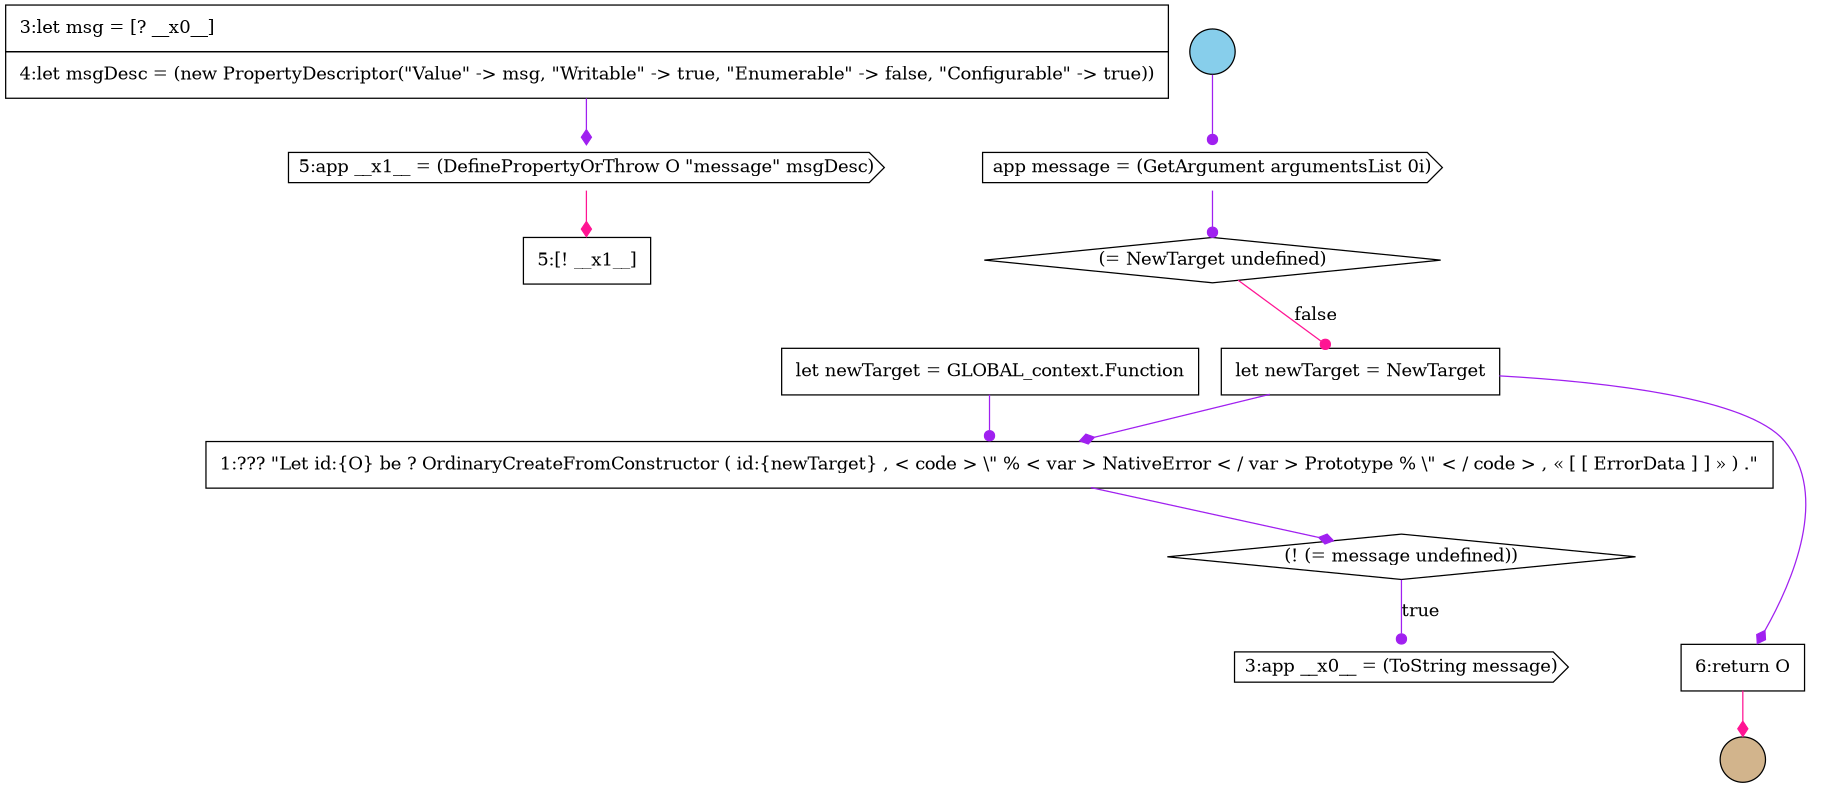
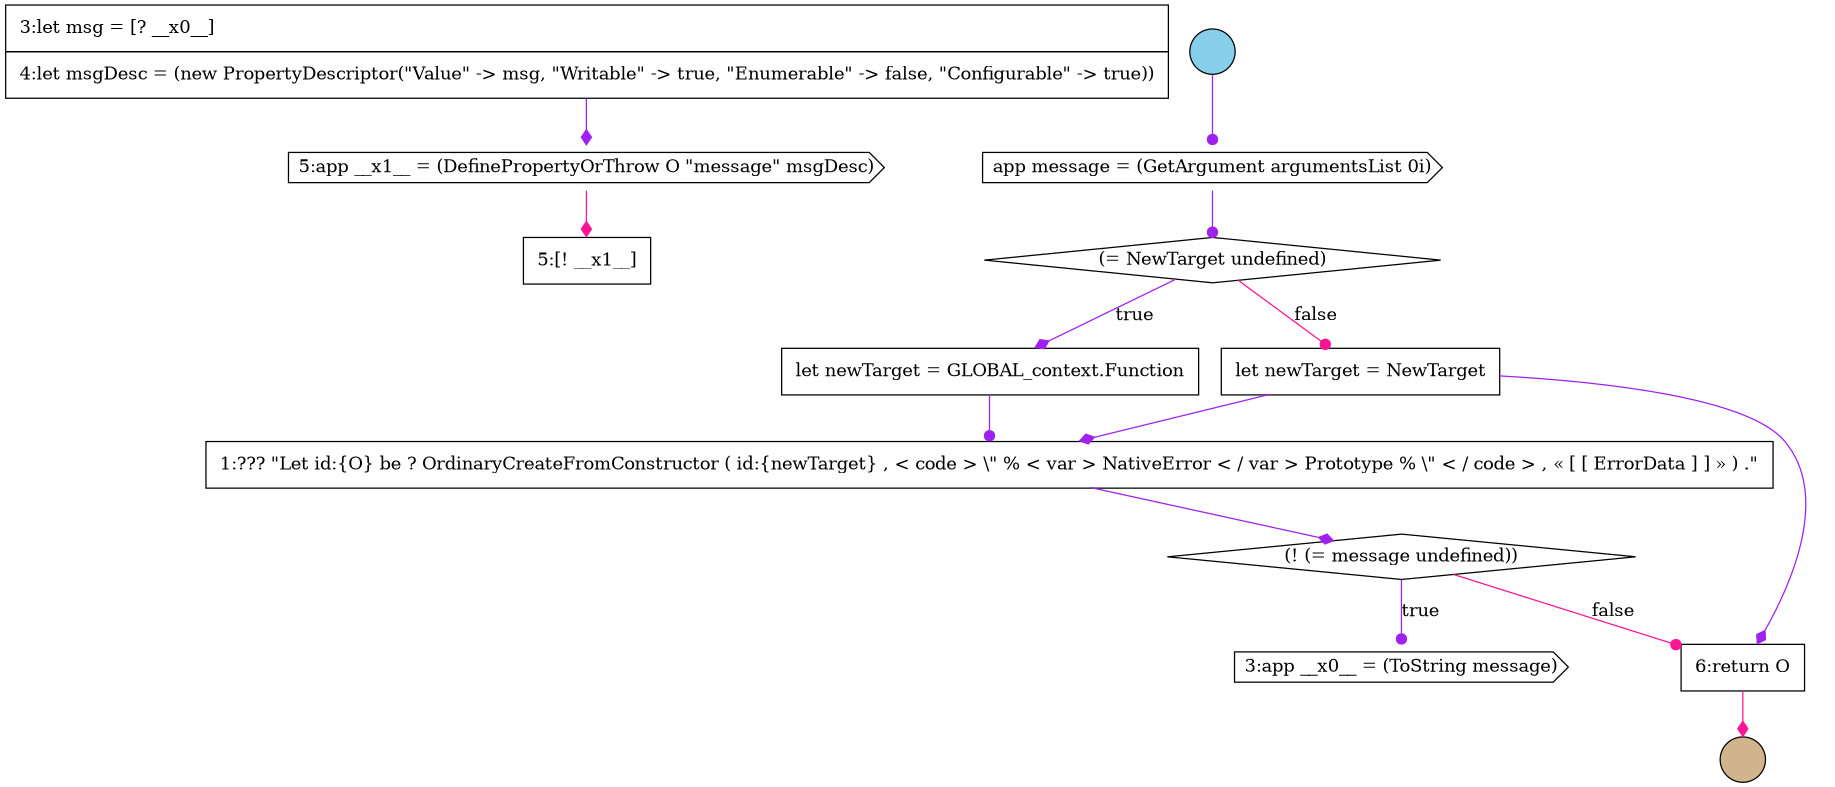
  digraph {
    node [color=black fillcolor=white shape=none style=filled]
    edge [arrowhead=diamond color=purple]
    n1 [label=<<font color="black">5:app __x1__ = (DefinePropertyOrThrow O &quot;message&quot; msgDesc)</font>> shape=cds]
    n2 [label=<<font color="black">     <table border="0" cellborder="1" cellspacing="0" cellpadding="10">       <tr><td align="left">5:[! __x1__]</td></tr>     </table>   </font>> margin=0]
    n3 [fillcolor=tan label=" " shape=circle]
    n4 [label=<<font color="black">     <table border="0" cellborder="1" cellspacing="0" cellpadding="10">       <tr><td align="left">let newTarget = GLOBAL_context.Function</td></tr>     </table>   </font>> margin=0]
    n5 [label=<<font color="black">     <table border="0" cellborder="1" cellspacing="0" cellpadding="10">       <tr><td align="left">1:??? &quot;Let id:{O} be ? OrdinaryCreateFromConstructor ( id:{newTarget} , &lt; code &gt; \&quot; % &lt; var &gt; NativeError &lt; / var &gt; Prototype % \&quot; &lt; / code &gt; , &laquo; [ [ ErrorData ] ] &raquo; ) .&quot;</td></tr>     </table>   </font>> margin=0]
    n6 [label=<<font color="black">(! (= message undefined))</font>> shape=diamond]
    n7 [label=<<font color="black">     <table border="0" cellborder="1" cellspacing="0" cellpadding="10">       <tr><td align="left">6:return O</td></tr>     </table>   </font>> margin=0]
    n8 [label=<<font color="black">3:app __x0__ = (ToString message)</font>> shape=cds]
    n9 [label=<<font color="black">app message = (GetArgument argumentsList 0i)</font>> shape=cds]
    n10 [label=<<font color="black">(= NewTarget undefined)</font>> shape=diamond]
    n11 [label=<<font color="black">     <table border="0" cellborder="1" cellspacing="0" cellpadding="10">       <tr><td align="left">let newTarget = NewTarget</td></tr>     </table>   </font>> margin=0]
    n12 [label=<<font color="black">     <table border="0" cellborder="1" cellspacing="0" cellpadding="10">       <tr><td align="left">3:let msg = [? __x0__]</td></tr>       <tr><td align="left">4:let msgDesc = (new PropertyDescriptor(&quot;Value&quot; -&gt; msg, &quot;Writable&quot; -&gt; true, &quot;Enumerable&quot; -&gt; false, &quot;Configurable&quot; -&gt; true))</td></tr>     </table>   </font>> margin=0]
    n13 [fillcolor=skyblue label=" " shape=circle]
    n1 -> n2 [color=deeppink]
    n4 -> n5 [arrowhead=dot]
    n5 -> n6
+   n6 -> n7 [arrowhead=dot color=deeppink label=<<font color="black">false</font>>]
    n6 -> n8 [arrowhead=dot label=<<font color="black">true</font>>]
    n7 -> n3 [color=deeppink]
    n9 -> n10 [arrowhead=dot]
+   n10 -> n4 [label=<<font color="black">true</font>>]
    n10 -> n11 [arrowhead=dot color=deeppink label=<<font color="black">false</font>>]
    n11 -> n5
    n11 -> n7
    n12 -> n1
    n13 -> n9 [arrowhead=dot]
  }
